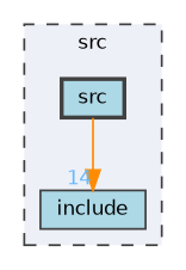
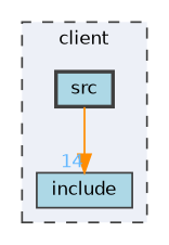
  digraph {
    compound=true
    node [color=grey25 fillcolor=lightblue fontname=Helvetica fontsize=10 shape=box]
    n1 [height=0.2 label=include style=filled width=0.4]
    n2 [height=0.2 label=src style="filled,bold" width=0.4]
    subgraph cluster_1 {
      bgcolor="#edf0f7"
      fontname=Helvetica
      fontsize=10
-     label=src
+     label=client
      pencolor=grey25
      style="filled,dashed"
      n1
      n2
    }
    n2 -> n1 [color=darkorange fontcolor=steelblue1 fontname=Helvetica fontsize=10 headlabel=14 labeldistance=1.5 labelfontname=Helvetica labelfontsize=10]
  }
